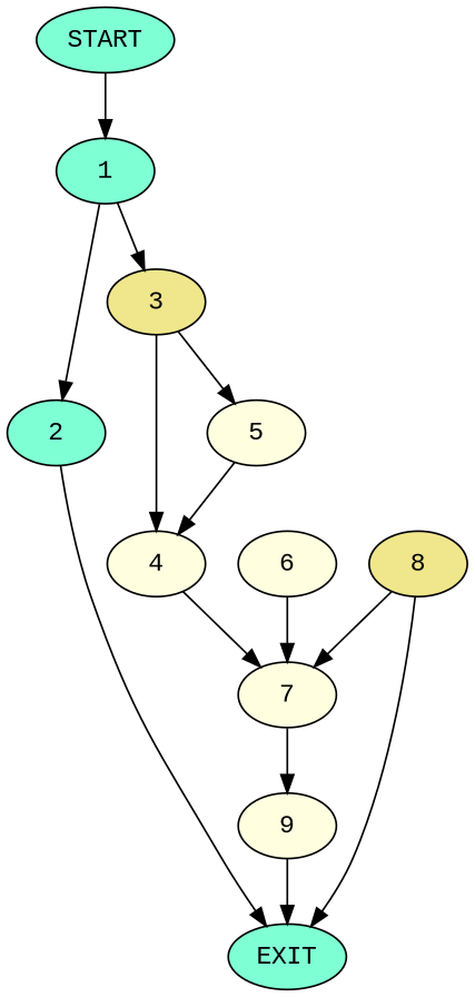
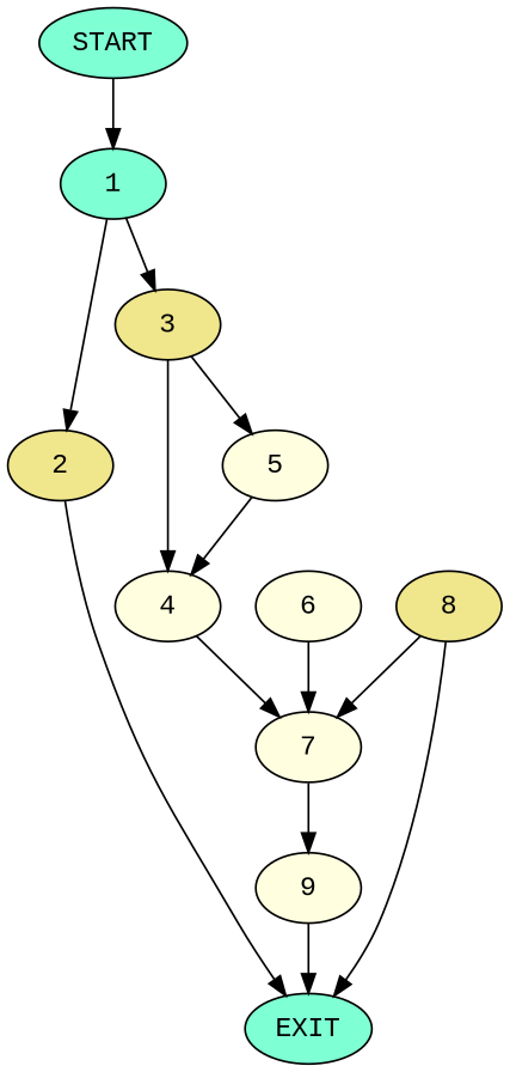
  digraph {
    fontname="Liberation Mono"
    node [fillcolor=lightyellow fontname="Liberation Mono" style=filled]
    edge [fontname="Liberation Mono"]
    n1 [fillcolor=aquamarine label=START]
    1 [fillcolor=aquamarine]
-   2 [fillcolor=aquamarine]
+   2 [fillcolor=khaki]
    3 [fillcolor=khaki]
    n5 [fillcolor=aquamarine label=EXIT]
    4
    5
    7
    6
    9
    8 [fillcolor=khaki]
    n1 -> 1
    1 -> 2
    1 -> 3
    2 -> n5
    3 -> 4
    3 -> 5
    4 -> 7
    5 -> 4
    7 -> 9
    6 -> 7
    9 -> n5
    8 -> n5
    8 -> 7
  }
